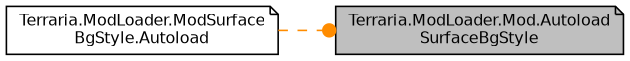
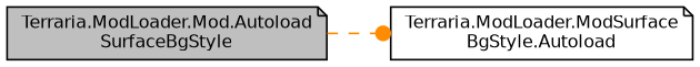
  digraph {
    rankdir=LR
    node [color=black fontname=Helvetica fontsize=10 shape=note style=filled]
    n1 [fillcolor=grey75 fontcolor=black height=0.2 label="Terraria.ModLoader.Mod.Autoload\lSurfaceBgStyle" width=0.4]
    n2 [fillcolor=white height=0.2 label="Terraria.ModLoader.ModSurface\lBgStyle.Autoload" width=0.4]
-   n2 -> n1 [color=darkorange fontname=Helvetica fontsize=10 labelfontname=Helvetica labelfontsize=10 style=dashed arrowhead=dot]
+   n1 -> n2 [color=darkorange fontname=Helvetica fontsize=10 labelfontname=Helvetica labelfontsize=10 style=dashed arrowhead=dot]
  }
